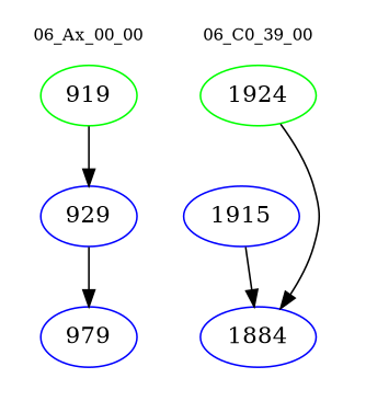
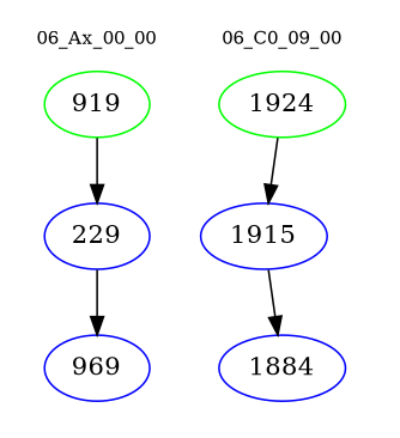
  digraph {
    node [color=blue]
    edge [color=black]
    n1 [color=green label=919]
-   n2 [label=929]
-   n3 [label=979]
+   n2 [label=229]
+   n3 [label=969]
    n4 [color=green label=1924]
    n5 [label=1915]
    n6 [label=1884]
    subgraph cluster_1 {
      color=white
      fontsize=10
      label="06_Ax_00_00"
      n1
      n2
      n3
    }
    subgraph cluster_2 {
      color=white
      fontsize=10
-     label="06_C0_39_00"
+     label="06_C0_09_00"
      n4
      n5
      n6
    }
    n1 -> n2
    n2 -> n3
-   n4 -> n6
+   n4 -> n5
    n5 -> n6
  }
